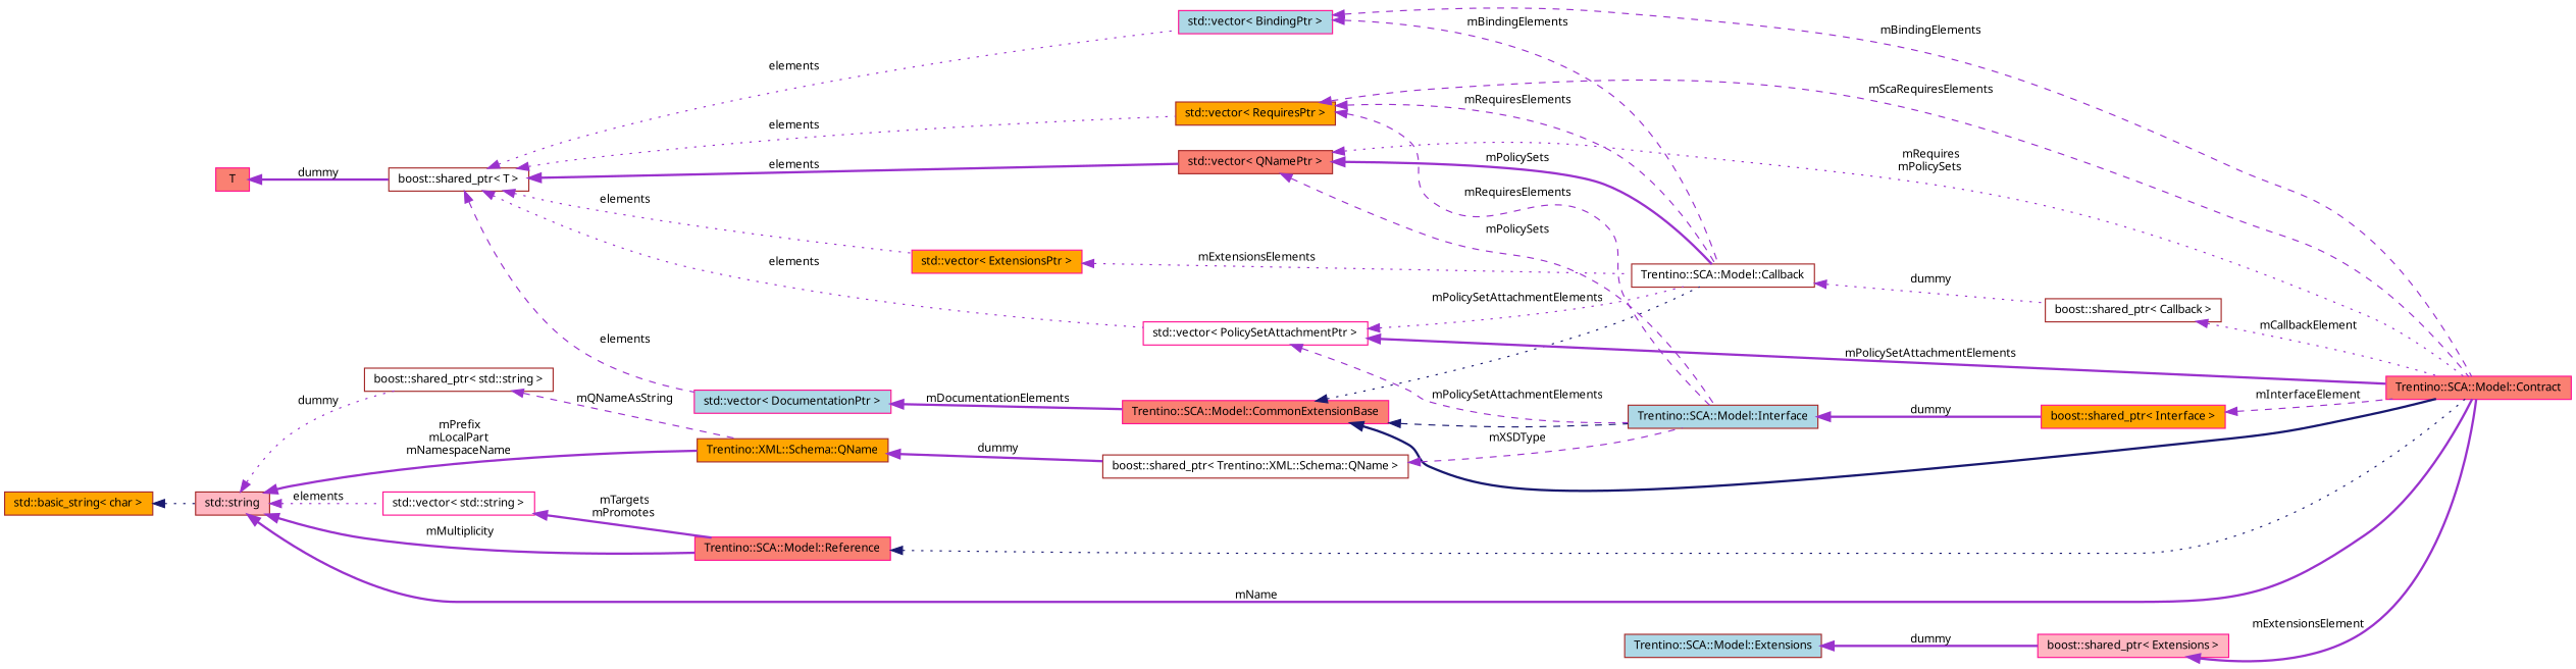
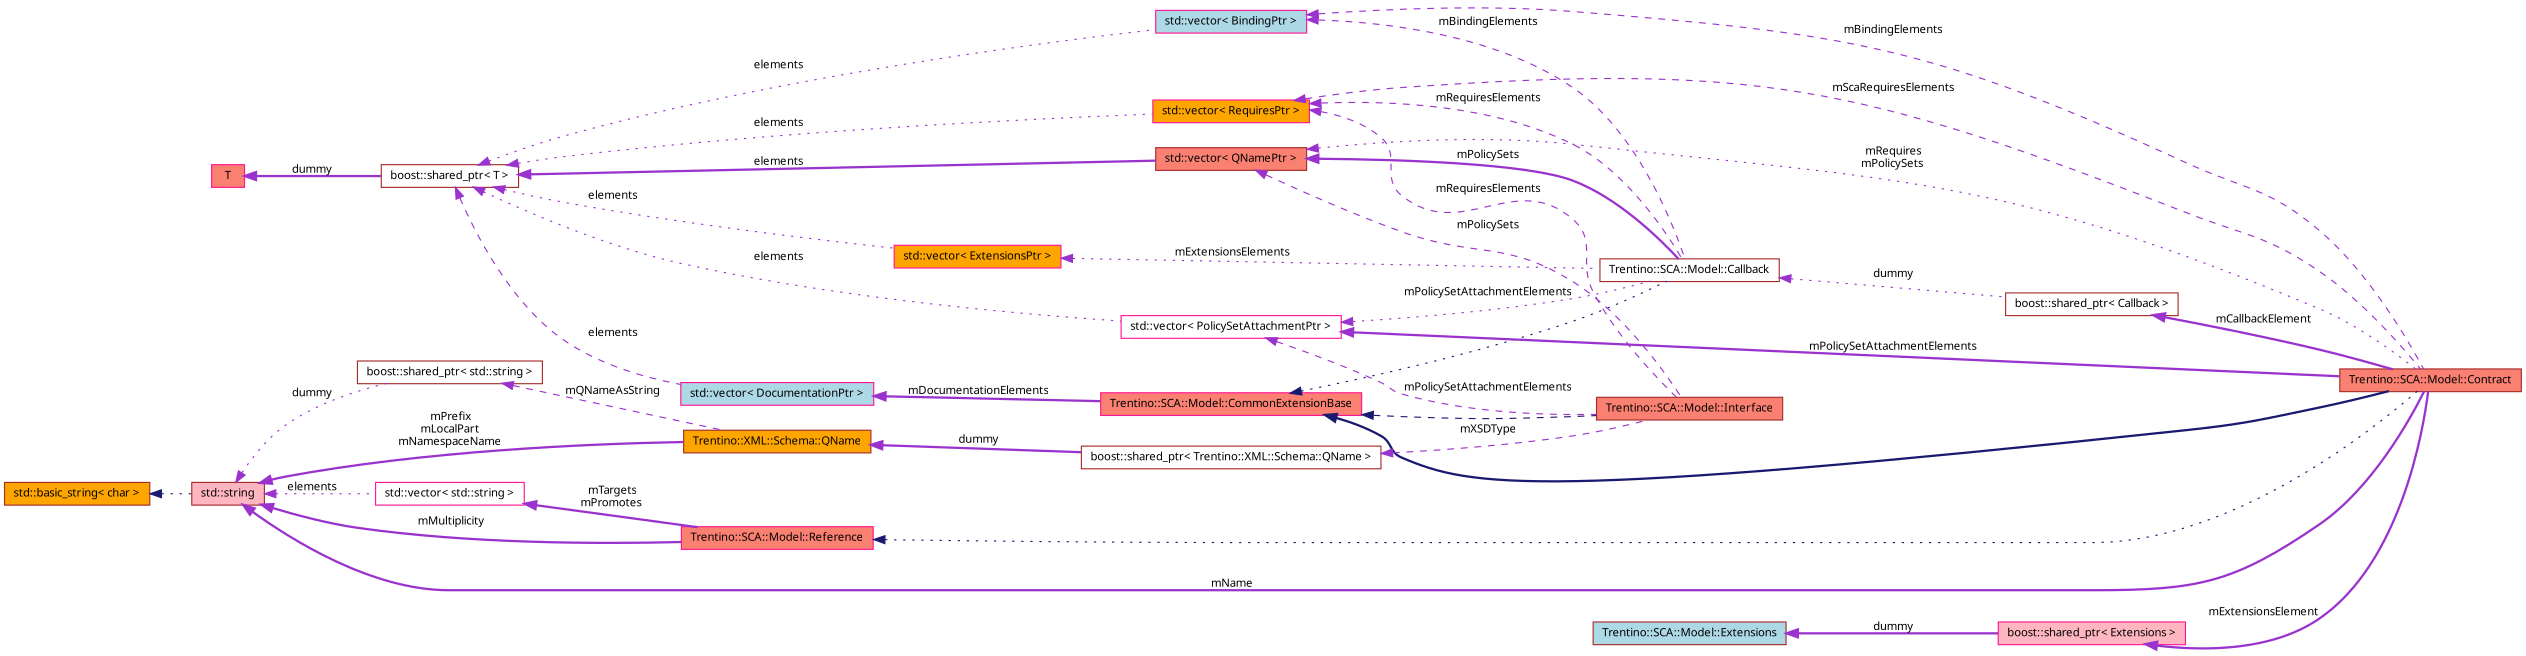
  digraph {
    fontname="Noto Sans"
    rankdir=LR
    node [color=brown fillcolor=white fontname="Noto Sans" fontsize=10 shape=record style=filled]
    edge [color=darkorchid3 dir=back fontname="Noto Sans" fontsize=10 labelfontname=Helvetica labelfontsize=10 style=dotted]
    n1 [color=deeppink fillcolor=salmon fontcolor=black height=0.2 label="Trentino::SCA::Model::Reference" width=0.4]
-   n2 [color=deeppink fillcolor=salmon height=0.2 label="Trentino::SCA::Model::Contract" width=0.4]
+   n2 [fillcolor=salmon height=0.2 label="Trentino::SCA::Model::Contract" width=0.4]
    n3 [color=deeppink fillcolor=salmon height=0.2 label="Trentino::SCA::Model::CommonExtensionBase" width=0.4]
    n4 [height=0.2 label="Trentino::SCA::Model::Callback" width=0.4]
-   n5 [fillcolor=lightblue height=0.2 label="Trentino::SCA::Model::Interface" width=0.4]
+   n5 [fillcolor=salmon height=0.2 label="Trentino::SCA::Model::Interface" width=0.4]
    n6 [height=0.2 label="boost::shared_ptr\< Callback \>" width=0.4]
-   n7 [color=deeppink fillcolor=orange height=0.2 label="boost::shared_ptr\< Interface \>" width=0.4]
    n8 [color=deeppink fillcolor=lightblue height=0.2 label="std::vector\< DocumentationPtr \>" width=0.4]
    n9 [height=0.2 label="boost::shared_ptr\< T \>" width=0.4]
    n10 [color=deeppink fillcolor=lightblue height=0.2 label="std::vector\< BindingPtr \>" width=0.4]
-   n11 [fillcolor=orange height=0.2 label="std::vector\< RequiresPtr \>" width=0.4]
+   n11 [color=deeppink fillcolor=orange height=0.2 label="std::vector\< RequiresPtr \>" width=0.4]
    n12 [fillcolor=salmon height=0.2 label="std::vector\< QNamePtr \>" width=0.4]
    n13 [color=deeppink fillcolor=orange height=0.2 label="std::vector\< ExtensionsPtr \>" width=0.4]
    n14 [color=deeppink height=0.2 label="std::vector\< PolicySetAttachmentPtr \>" width=0.4]
    n15 [color=deeppink fillcolor=salmon height=0.2 label=T width=0.4]
    n16 [fillcolor=lightpink height=0.2 label="std::string" width=0.4]
    n17 [fillcolor=orange height=0.2 label="Trentino::XML::Schema::QName" width=0.4]
    n18 [height=0.2 label="boost::shared_ptr\< std::string \>" width=0.4]
    n19 [color=deeppink height=0.2 label="std::vector\< std::string \>" width=0.4]
    n20 [height=0.2 label="boost::shared_ptr\< Trentino::XML::Schema::QName \>" width=0.4]
    n21 [fillcolor=orange height=0.2 label="std::basic_string\< char \>" width=0.4]
    n22 [color=deeppink fillcolor=lightpink height=0.2 label="boost::shared_ptr\< Extensions \>" width=0.4]
    n23 [fillcolor=lightblue height=0.2 label="Trentino::SCA::Model::Extensions" width=0.4]
    n1 -> n2 [color=midnightblue]
    n3 -> n2 [color=midnightblue style=bold]
    n3 -> n4 [color=midnightblue]
    n3 -> n5 [color=midnightblue style=dashed]
    n4 -> n6 [label=" dummy"]
-   n5 -> n7 [label=" dummy" style=bold]
-   n6 -> n2 [label=" mCallbackElement"]
-   n7 -> n2 [label=" mInterfaceElement" style=dashed]
+   n6 -> n2 [label=" mCallbackElement" style=bold]
    n8 -> n3 [label=" mDocumentationElements" style=bold]
    n9 -> n8 [label=" elements" style=dashed]
    n9 -> n10 [label=" elements"]
    n9 -> n11 [label=" elements"]
    n9 -> n12 [label=" elements" style=bold]
    n9 -> n13 [label=" elements"]
    n9 -> n14 [label=" elements"]
    n10 -> n2 [label=" mBindingElements" style=dashed]
    n10 -> n4 [label=" mBindingElements" style=dashed]
    n11 -> n2 [label=" mScaRequiresElements" style=dashed]
    n11 -> n4 [label=" mRequiresElements" style=dashed]
    n11 -> n5 [label=" mRequiresElements" style=dashed]
    n12 -> n2 [label=" mRequires\nmPolicySets"]
    n12 -> n4 [label=" mPolicySets" style=bold]
    n12 -> n5 [label=" mPolicySets" style=dashed]
    n13 -> n4 [label=" mExtensionsElements"]
    n14 -> n2 [label=" mPolicySetAttachmentElements" style=bold]
    n14 -> n4 [label=" mPolicySetAttachmentElements"]
    n14 -> n5 [label=" mPolicySetAttachmentElements" style=dashed]
    n15 -> n9 [label=" dummy" style=bold]
    n16 -> n1 [label=" mMultiplicity" style=bold]
    n16 -> n2 [label=" mName" style=bold]
    n16 -> n17 [label=" mPrefix\nmLocalPart\nmNamespaceName" style=bold]
    n16 -> n18 [label=" dummy"]
    n16 -> n19 [label=" elements"]
    n17 -> n20 [label=" dummy" style=bold]
    n18 -> n17 [label=" mQNameAsString" style=dashed]
    n19 -> n1 [label=" mTargets\nmPromotes" style=bold]
    n20 -> n5 [label=" mXSDType" style=dashed]
    n21 -> n16 [color=midnightblue]
    n22 -> n2 [label=" mExtensionsElement" style=bold]
    n23 -> n22 [label=" dummy" style=bold]
  }
